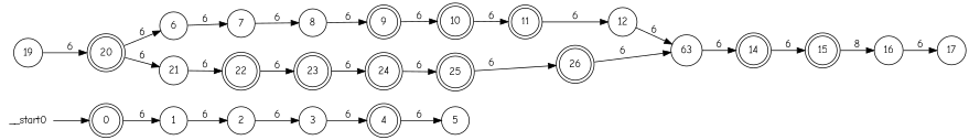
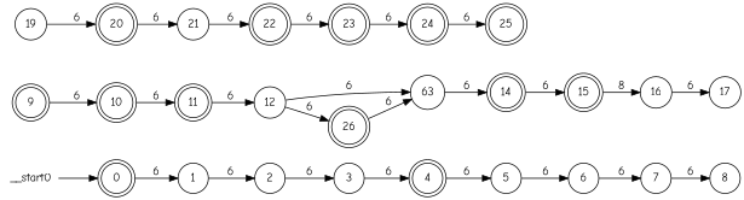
  digraph {
    fontname="Comic Neue"
    rankdir=LR
    node [fontname="Comic Neue" shape=doublecircle]
    edge [fontname="Comic Neue"]
    n1 [label=0]
    n2 [label=1 shape=circle]
    n3 [label=2 shape=circle]
    n4 [label=3 shape=circle]
    n5 [label=4]
    n6 [label=5 shape=circle]
    n7 [label=6 shape=circle]
    n8 [label=7 shape=circle]
    n9 [label=8 shape=circle]
    n10 [label=9]
    n11 [label=10]
    n12 [label=11]
    n13 [label=12 shape=circle]
    n14 [label=63 shape=circle]
    n15 [label=14]
    n16 [label=15]
    n17 [label=16 shape=circle]
    n18 [label=17 shape=circle]
    n19 [label=19 shape=circle]
    n20 [label=20]
    n21 [label=21 shape=circle]
    n22 [label=22]
    n23 [label=23]
    n24 [label=24]
    n25 [label=25]
    n26 [label=26]
    __start0 [height=0 shape=none width=0]
    n1 -> n2 [label=6]
    n2 -> n3 [label=6]
    n3 -> n4 [label=6]
    n4 -> n5 [label=6]
    n5 -> n6 [label=6]
-   n20 -> n7 [label=6]
+   n6 -> n7 [label=6]
    n7 -> n8 [label=6]
    n8 -> n9 [label=6]
-   n9 -> n10 [label=6]
    n10 -> n11 [label=6]
    n11 -> n12 [label=6]
    n12 -> n13 [label=6]
    n13 -> n14 [label=6]
    n14 -> n15 [label=6]
    n15 -> n16 [label=6]
    n16 -> n17 [label=8]
    n17 -> n18 [label=6]
    n19 -> n20 [label=6]
    n20 -> n21 [label=6]
    n21 -> n22 [label=6]
    n22 -> n23 [label=6]
    n23 -> n24 [label=6]
    n24 -> n25 [label=6]
-   n25 -> n26 [label=6]
+   n13 -> n26 [label=6]
    n26 -> n14 [label=6]
    __start0 -> n1
  }
